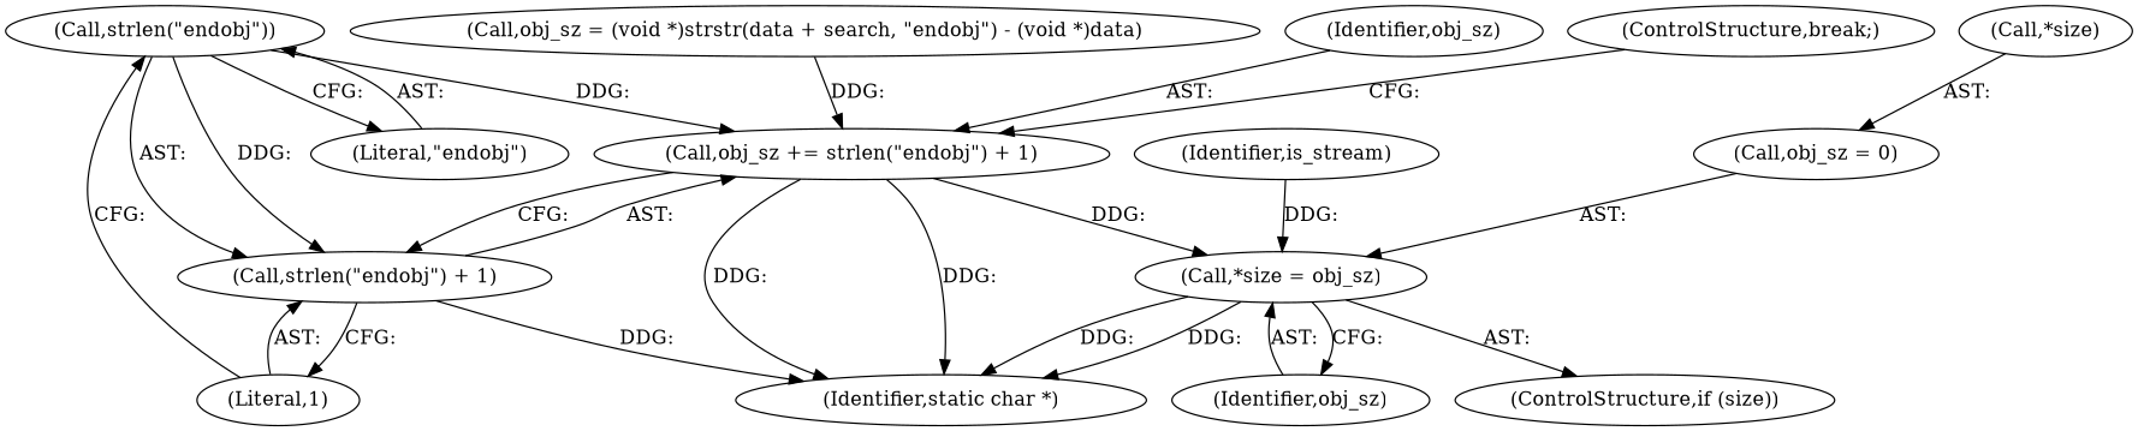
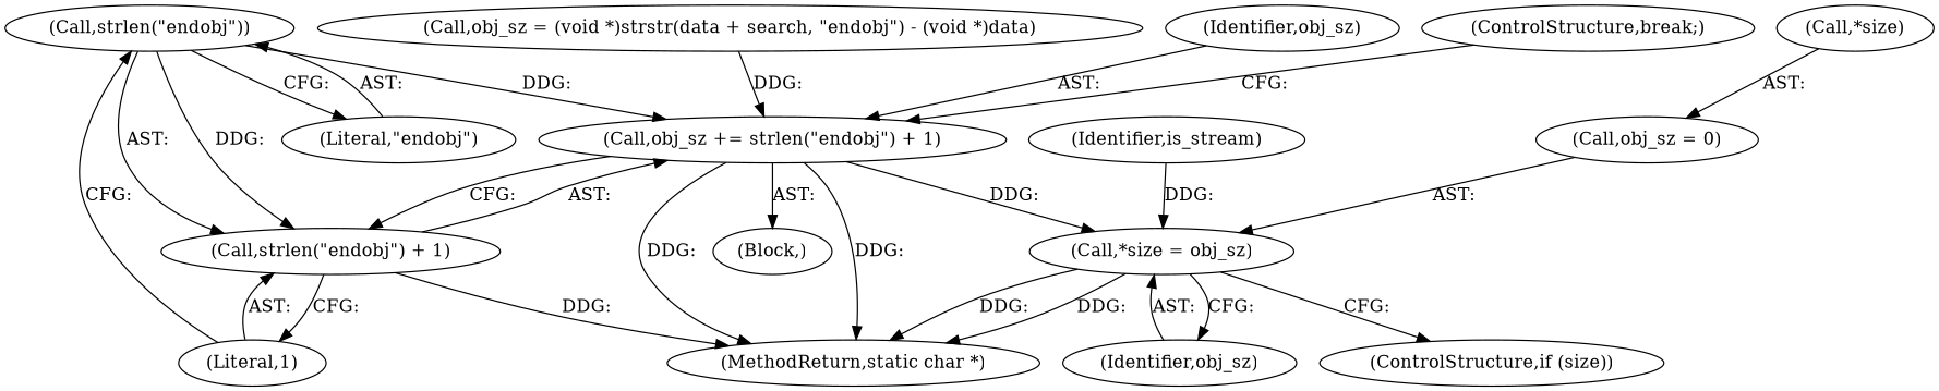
  digraph {
    n1 [label="(Call,strlen(\"endobj\"))"]
    n2 [label="(Call,obj_sz += strlen(\"endobj\") + 1)"]
    n3 [label="(Call,strlen(\"endobj\") + 1)"]
    n4 [label="(Literal,\"endobj\")"]
    n5 [label="(Call,*size = obj_sz)"]
-   n6 [label="(Identifier,static char *)"]
+   n6 [label="(MethodReturn,static char *)"]
+   n7 [label="(Block,)"]
    n8 [label="(Literal,1)"]
    n9 [label="(ControlStructure,if (size))"]
    n10 [label="(Identifier,obj_sz)"]
    n11 [label="(Identifier,obj_sz)"]
    n12 [label="(ControlStructure,break;)"]
    n13 [label="(Call,obj_sz = (void *)strstr(data + search, \"endobj\") - (void *)data)"]
    n14 [label="(Call,*size)"]
    n15 [label="(Call,obj_sz = 0)"]
    n16 [label="(Identifier,is_stream)"]
    n1 -> n2 [label="DDG: "]
    n1 -> n3 [label="AST: "]
    n1 -> n3 [label="DDG: "]
    n1 -> n4 [label="CFG: "]
    n2 -> n3 [label="CFG: "]
    n2 -> n5 [label="DDG: "]
    n2 -> n6 [label="DDG: "]
    n2 -> n6 [label="DDG: "]
+   n2 -> n7 [label="AST: "]
    n3 -> n2 [label="AST: "]
    n3 -> n6 [label="DDG: "]
    n3 -> n8 [label="CFG: "]
    n4 -> n1 [label="AST: "]
    n5 -> n6 [label="DDG: "]
    n5 -> n6 [label="DDG: "]
-   n5 -> n9 [label="AST: "]
+   n5 -> n9 [label="CFG: "]
    n5 -> n10 [label="CFG: "]
    n8 -> n1 [label="CFG: "]
    n8 -> n3 [label="AST: "]
    n10 -> n5 [label="AST: "]
    n11 -> n2 [label="AST: "]
    n12 -> n2 [label="CFG: "]
    n13 -> n2 [label="DDG: "]
    n14 -> n15 [label="AST: "]
    n15 -> n5 [label="AST: "]
    n16 -> n5 [label="DDG: "]
  }
